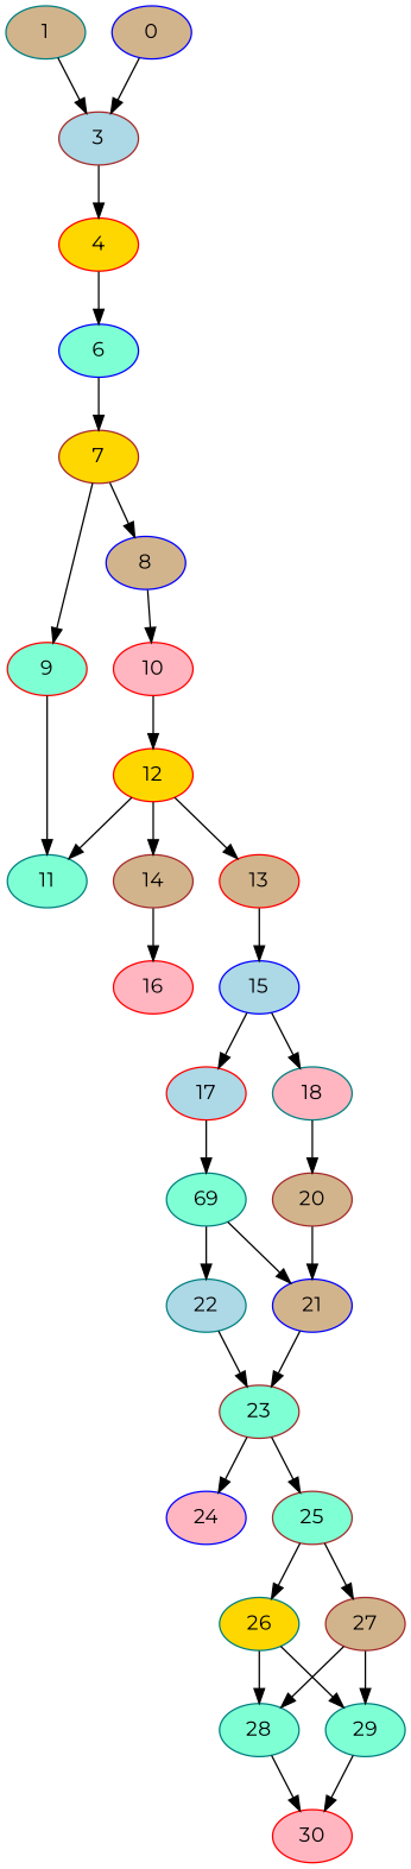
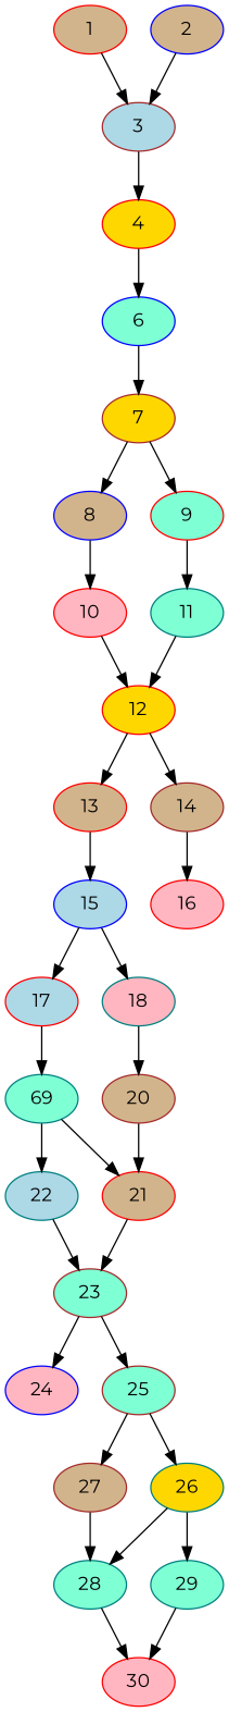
  digraph {
    fontname=Montserrat
    node [alpha=0.18 color=red fillcolor=tan fontname=Montserrat style=filled]
    edge [fontname=Montserrat]
-   1 [alpha=0.08 color=teal expect_size=43265024]
+   1 [alpha=0.08 expect_size=43265024]
    3 [alpha=0.04 color=brown expect_size=36861952 fillcolor=lightblue]
    4 [alpha=0.16 expect_size=27144192 fillcolor=gold]
    6 [alpha=0.03 color=blue expect_size=49087488 fillcolor=aquamarine]
-   2 [color=blue expect_size=35258368 label=0]
+   2 [color=blue expect_size=35258368]
    7 [alpha=0.09 color=brown expect_size=49044480 fillcolor=gold]
    8 [alpha=0.00 color=blue expect_size=26248192]
    9 [alpha=0.09 expect_size=14308352 fillcolor=aquamarine]
    10 [alpha=0.05 expect_size=46594048 fillcolor=lightpink]
    11 [alpha=0.12 color=teal expect_size=21757952 fillcolor=aquamarine]
    12 [alpha=0.00 expect_size=39589888 fillcolor=gold]
    13 [alpha=0.20 expect_size=34317312]
    14 [alpha=0.11 color=brown expect_size=43211776]
    15 [alpha=0.15 color=blue expect_size=33352704 fillcolor=lightblue]
    16 [expect_size=29350912 fillcolor=lightpink]
    17 [alpha=0.01 expect_size=36570112 fillcolor=lightblue]
    18 [alpha=0.14 color=teal expect_size=10582016 fillcolor=lightpink]
    n18 [color=teal expect_size=10904576 fillcolor=aquamarine label=69]
    20 [alpha=0.12 color=brown expect_size=32755712]
-   21 [alpha=0.03 color=blue expect_size=43410432]
+   21 [alpha=0.03 expect_size=43410432]
    22 [alpha=0.06 color=teal expect_size=25534464 fillcolor=lightblue]
    23 [alpha=0.02 color=brown expect_size=26002432 fillcolor=aquamarine]
    24 [alpha=0.08 color=blue expect_size=25828352 fillcolor=lightpink]
    25 [alpha=0.15 color=brown expect_size=5663744 fillcolor=aquamarine]
    26 [alpha=0.01 color=teal expect_size=40667136 fillcolor=gold]
    27 [alpha=0.05 color=brown expect_size=36691968]
    28 [alpha=0.19 color=teal expect_size=38611968 fillcolor=aquamarine]
    29 [alpha=0.16 color=teal expect_size=25331712 fillcolor=aquamarine]
    30 [alpha=0.11 expect_size=21064704 fillcolor=lightpink]
    1 -> 3
    3 -> 4
    4 -> 6
    6 -> 7
    2 -> 3
    7 -> 8
    7 -> 9
    8 -> 10
    9 -> 11
    10 -> 12
-   12 -> 11
+   11 -> 12
    12 -> 13
    12 -> 14
    13 -> 15
    14 -> 16
    15 -> 17
    15 -> 18
    17 -> n18
    18 -> 20
    n18 -> 21
    n18 -> 22
    20 -> 21
    21 -> 23
    22 -> 23
    23 -> 24
    23 -> 25
    25 -> 26
    25 -> 27
    26 -> 28
    26 -> 29
    27 -> 28
-   27 -> 29
    28 -> 30
    29 -> 30
  }
